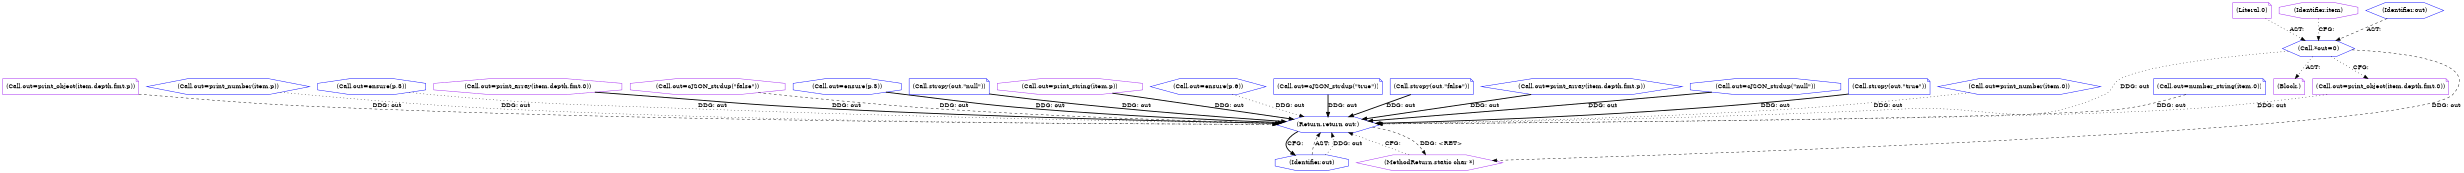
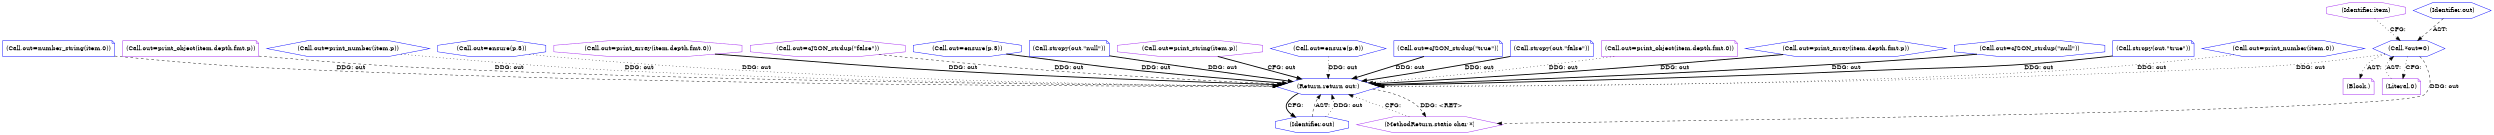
  digraph {
    node [color=blue shape=note]
    edge [style=dotted]
    n1 [label="(Call,*out=0)" shape=hexagon]
    n2 [label="(Return,return out;)" shape=hexagon]
    n3 [color=purple label="(Literal,0)"]
    n4 [color=purple label="(Block,)"]
    n5 [color=purple label="(MethodReturn,static char *)" shape=hexagon]
    n6 [label="(Identifier,out)" shape=octagon]
    n7 [color=purple label="(Identifier,item)" shape=octagon]
    n8 [label="(Call,out=number_string(item,0))"]
    n9 [color=purple label="(Call,out=print_object(item,depth,fmt,p))"]
    n10 [label="(Call,out=print_number(item,p))" shape=hexagon]
    n11 [label="(Call,out=ensure(p,5))" shape=octagon]
    n12 [color=purple label="(Call,out=print_array(item,depth,fmt,0))" shape=octagon]
    n13 [color=purple label="(Call,out=cJSON_strdup(\"false\"))" shape=octagon]
    n14 [label="(Call,out=ensure(p,5))" shape=octagon]
    n15 [label="(Call,strcpy(out,\"null\"))"]
    n16 [color=purple label="(Call,out=print_string(item,p))" shape=octagon]
    n17 [label="(Call,out=ensure(p,6))" shape=hexagon]
    n18 [label="(Call,out=cJSON_strdup(\"true\"))"]
    n19 [label="(Call,strcpy(out,\"false\"))"]
    n20 [color=purple label="(Call,out=print_object(item,depth,fmt,0))"]
    n21 [label="(Call,out=print_array(item,depth,fmt,p))" shape=hexagon]
    n22 [label="(Call,out=cJSON_strdup(\"null\"))" shape=octagon]
    n23 [label="(Call,strcpy(out,\"true\"))"]
    n24 [label="(Call,out=print_number(item,0))" shape=hexagon]
    n25 [label="(Identifier,out)" shape=hexagon]
    n1 -> n2 [label="DDG: out"]
-   n1 -> n20 [label="CFG: "]
+   n1 -> n3 [label="CFG: "]
    n1 -> n4 [label="AST: "]
    n1 -> n5 [label="DDG: out" style=dashed]
    n2 -> n5 [label="DDG: <RET>" style=dashed]
    n2 -> n6 [label="CFG: " style=bold]
    n3 -> n1 [label="AST: "]
    n5 -> n2 [label="CFG: "]
    n6 -> n2 [label="AST: " style=dashed]
    n6 -> n2 [label="DDG: out"]
    n7 -> n1 [label="CFG: "]
    n8 -> n2 [label="DDG: out" style=dashed]
    n9 -> n2 [label="DDG: out" style=dashed]
    n10 -> n2 [label="DDG: out"]
    n11 -> n2 [label="DDG: out"]
    n12 -> n2 [label="DDG: out" style=bold]
    n13 -> n2 [label="DDG: out" style=dashed]
    n14 -> n2 [label="DDG: out" style=bold]
    n15 -> n2 [label="DDG: out" style=bold]
-   n16 -> n2 [label="DDG: out" style=bold]
+   n16 -> n2 [label="CFG: out" style=bold]
    n17 -> n2 [label="DDG: out"]
    n18 -> n2 [label="DDG: out" style=bold]
    n19 -> n2 [label="DDG: out" style=bold]
    n20 -> n2 [label="DDG: out"]
    n21 -> n2 [label="DDG: out" style=bold]
    n22 -> n2 [label="DDG: out" style=bold]
    n23 -> n2 [label="DDG: out" style=bold]
    n24 -> n2 [label="DDG: out"]
    n25 -> n1 [label="AST: " style=dashed]
  }
